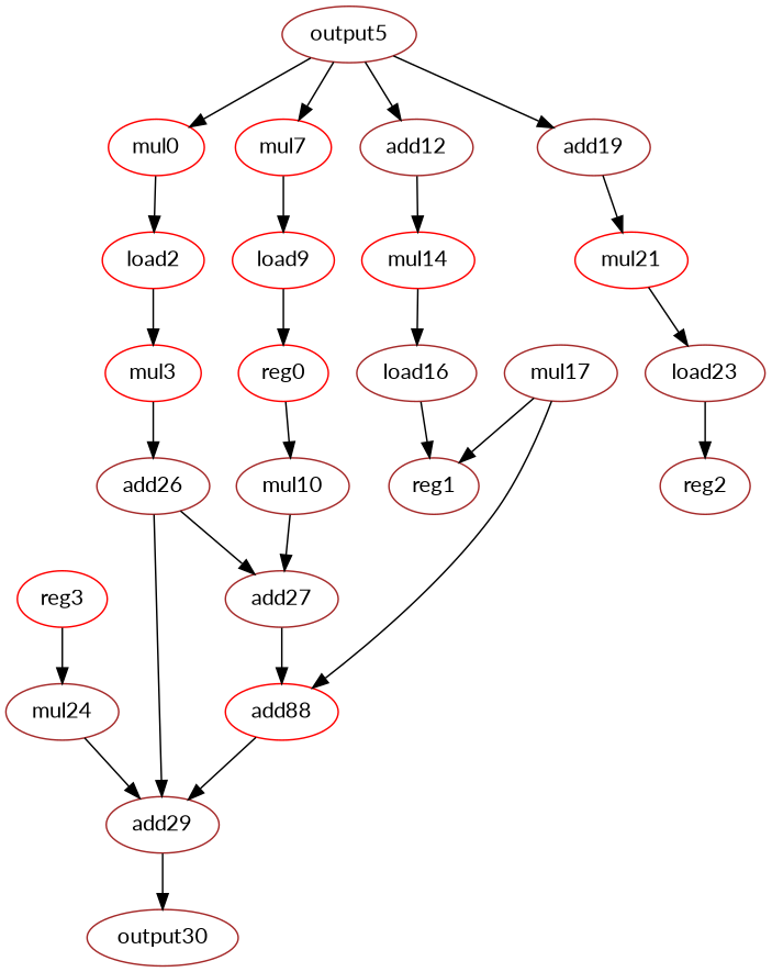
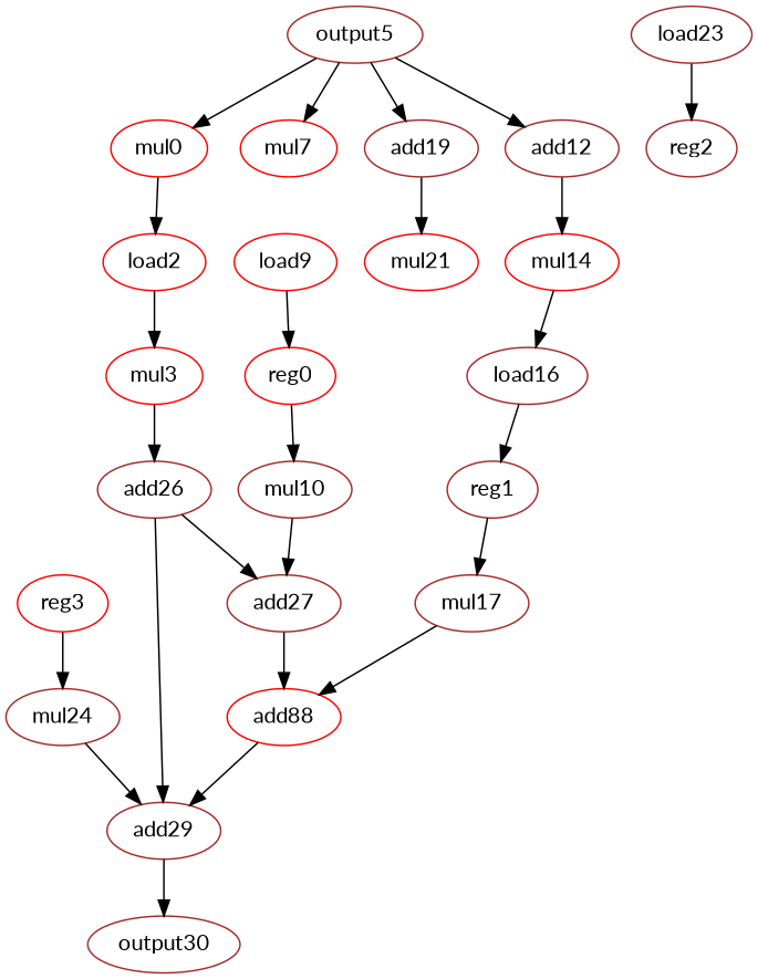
  digraph {
    fontname=Lato
    node [color=brown fontname=Lato]
    edge [fontname=Lato w=0]
    mul0 [color=red]
    load2 [color=red]
    mul3 [color=red]
    add26
    add27
    add29
    n7 [color=red label=add88]
    output30
    n9 [label=output5]
    mul7 [color=red]
    add12
    add19
    load9 [color=red]
    mul14 [color=red]
    mul21 [color=red]
    reg0 [color=red]
    load16
    load23
    mul10
    reg1
    mul17
    reg2
    reg3 [color=red]
    mul24
    mul0 -> load2
    load2 -> mul3
    mul3 -> add26 [w=4]
    add26 -> add27
    add26 -> add29 [w=2]
    add27 -> n7 [w=2]
    add29 -> output30
    n7 -> add29
    n9 -> mul0 [w=2]
    n9 -> mul7
    n9 -> add12
    n9 -> add19
-   mul7 -> load9
    add12 -> mul14
    add19 -> mul21
    load9 -> reg0
    mul14 -> load16
-   mul21 -> load23
    reg0 -> mul10
    load16 -> reg1
    load23 -> reg2
    mul10 -> add27
-   mul17 -> reg1
+   reg1 -> mul17
    mul17 -> n7
    reg3 -> mul24
    mul24 -> add29
  }
